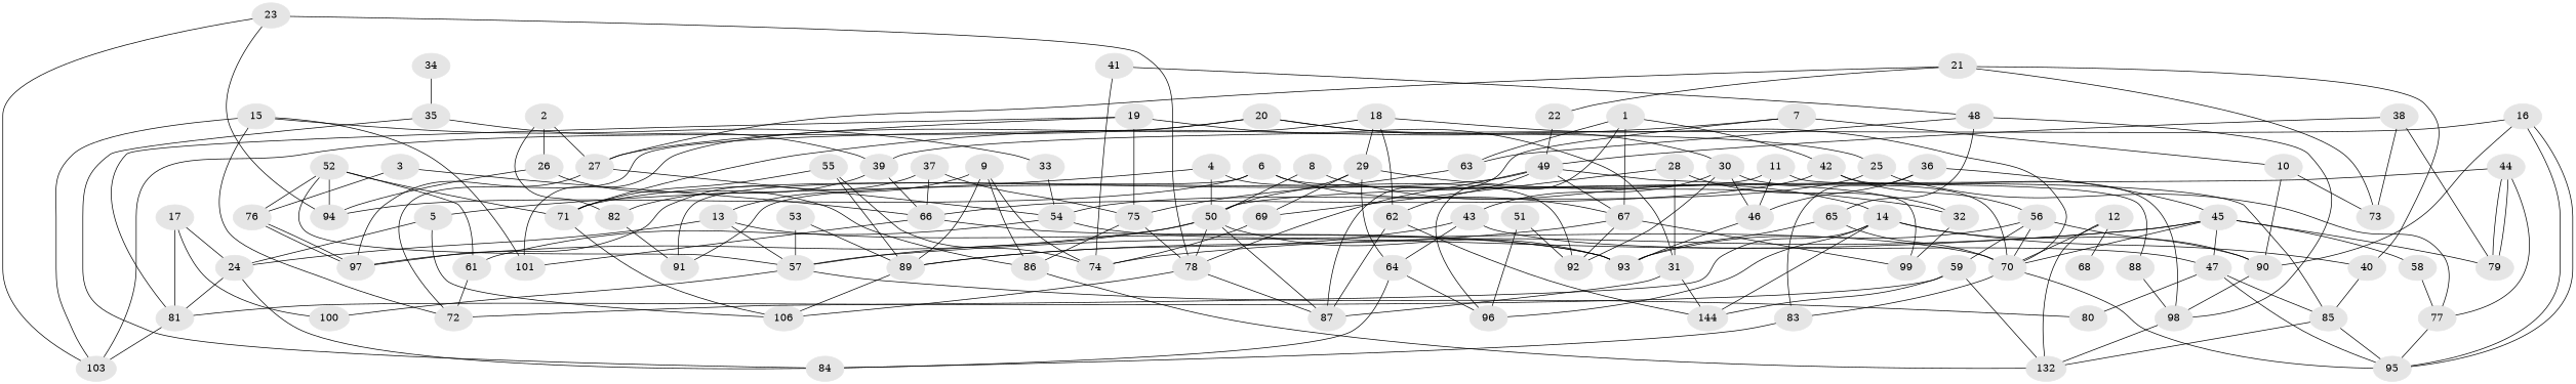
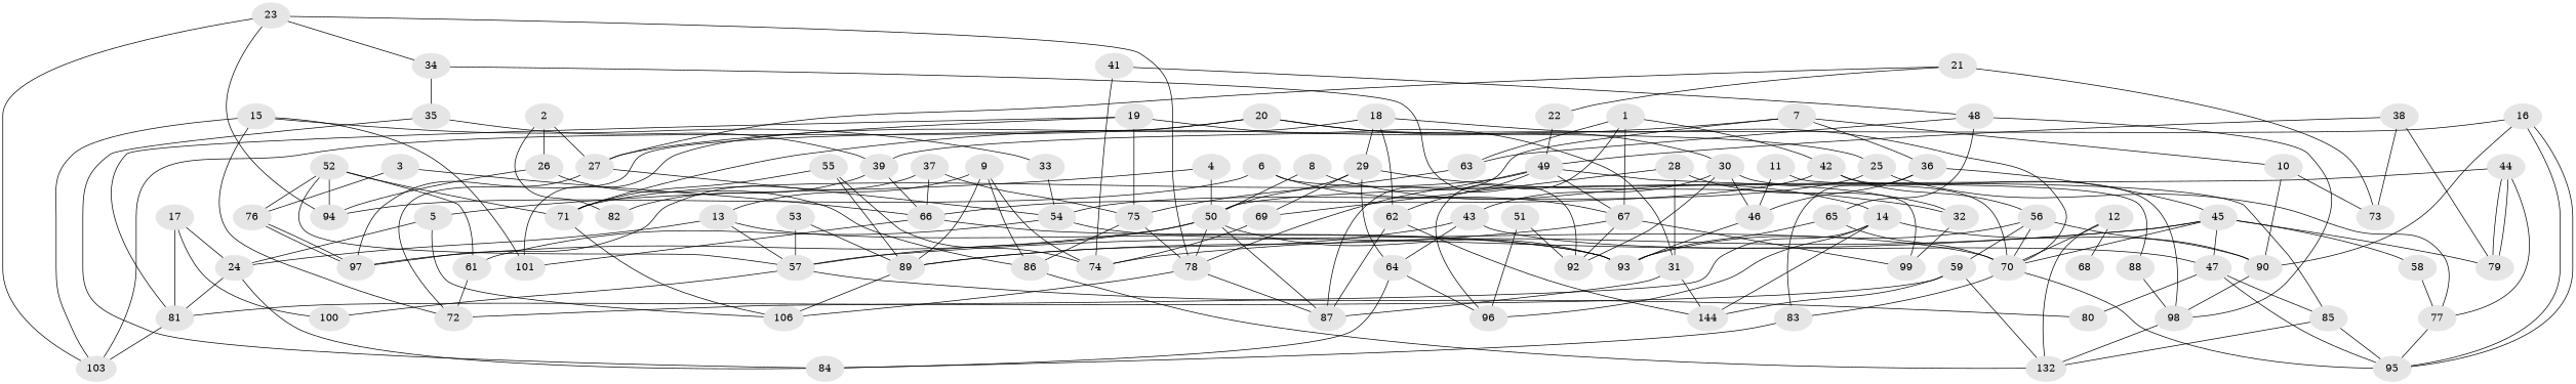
  graph {
    node [color=gray90 style=filled]
    1
    42
    63
    67
    96
    66
    56
    98
    75
    89
    92
    99
    2
    26
    27
    82
    94
    86
    54
    97
-   91
    3
    76
    93
    101
    4
    5
    50
    24
    n30 [label=106]
    87
    57
    78
    81
    84
    6
    85
    n38 [label=132]
    95
    7
    10
    36
    71
    73
    90
    46
    45
    83
    8
    14
-   40
    72
    n53 [label=144]
    9
    13
    74
    11
    88
    12
    68
    70
    100
    80
    15
    33
    103
    16
    39
    17
    18
    29
    62
    32
    69
    64
    19
    31
    20
    25
    30
    77
    43
    21
    22
    49
    23
    34
    35
    61
    28
    47
    79
    58
    37
    38
    41
    48
    65
    59
    44
    51
    52
    53
    55
    1 -- 42
    1 -- 63
    1 -- 67
    1 -- 96
    42 -- 66
    42 -- 56
    42 -- 98
    63 -- 75
    67 -- 89
    67 -- 92
    67 -- 99
    66 -- 93
    66 -- 101
    56 -- 93
    56 -- 90
    56 -- 70
    56 -- 59
    98 -- n38
    75 -- 86
    75 -- 78
    89 -- n30
    2 -- 26
    2 -- 27
    2 -- 82
    26 -- 94
    26 -- 86
    27 -- 54
    27 -- 97
-   82 -- 91
    86 -- n38
    54 -- 70
    54 -- 61
    3 -- 66
    3 -- 76
    76 -- 97
    76 -- 97
    4 -- 5
    4 -- 50
    5 -- 24
    5 -- n30
    50 -- 97
    50 -- 93
    50 -- 87
    50 -- 57
    50 -- 78
    24 -- 81
    24 -- 84
    57 -- 100
    57 -- 80
    78 -- n30
    78 -- 87
    81 -- 103
    6 -- 67
    6 -- 94
-   6 -- 91
    6 -- 85
    85 -- n38
    85 -- 95
    7 -- 87
    7 -- 10
+   7 -- 36
    7 -- 71
    10 -- 73
    10 -- 90
    36 -- 46
    36 -- 45
    36 -- 83
    71 -- n30
    90 -- 98
    46 -- 93
    45 -- 57
    45 -- 74
    45 -- 70
    45 -- 47
    45 -- 79
    45 -- 58
    83 -- 84
    8 -- 50
    8 -- 14
    14 -- 96
    14 -- 90
-   14 -- 40
    14 -- 72
    14 -- n53
-   40 -- 85
    9 -- 89
    9 -- 86
    9 -- 13
    9 -- 74
    13 -- 93
    13 -- 24
    13 -- 57
-   11 -- 91
    11 -- 46
    11 -- 88
    88 -- 98
    12 -- n38
    12 -- 68
    12 -- 70
    70 -- 95
    70 -- 83
    15 -- 101
    15 -- 72
    15 -- 33
    15 -- 103
    33 -- 54
    16 -- 95
    16 -- 95
    16 -- 90
    16 -- 39
    39 -- 66
    39 -- 82
    17 -- 24
    17 -- 81
    17 -- 100
    18 -- 101
    18 -- 70
    18 -- 29
    18 -- 62
    29 -- 50
    29 -- 32
    29 -- 69
    29 -- 64
    62 -- 87
    62 -- n53
    32 -- 99
    69 -- 74
    64 -- 96
    64 -- 84
    19 -- 75
    19 -- 27
    19 -- 81
    19 -- 31
    31 -- 87
    31 -- n53
    20 -- 72
    20 -- 103
    20 -- 25
    20 -- 30
    25 -- 54
    25 -- 77
    30 -- 92
    30 -- 46
    30 -- 70
    30 -- 43
    77 -- 95
    43 -- 89
    43 -- 64
    43 -- 47
    21 -- 27
    21 -- 73
-   21 -- 40
    21 -- 22
    22 -- 49
    49 -- 67
    49 -- 99
    49 -- 78
    49 -- 71
    49 -- 62
    23 -- 94
    23 -- 78
    23 -- 103
-   4 -- 92
+   23 -- 34
+   34 -- 92
    34 -- 35
    35 -- 84
    35 -- 39
    61 -- 72
    28 -- 32
    28 -- 69
    28 -- 31
    47 -- 85
    47 -- 95
    47 -- 80
    58 -- 77
    37 -- 66
    37 -- 75
    37 -- 97
    38 -- 73
    38 -- 49
    38 -- 79
    41 -- 74
    41 -- 48
    48 -- 63
    48 -- 98
    48 -- 65
    65 -- 93
    65 -- 70
    59 -- 81
    59 -- n38
    59 -- n53
    44 -- 50
    44 -- 77
    44 -- 79
    44 -- 79
    51 -- 96
    51 -- 92
    52 -- 94
    52 -- 76
    52 -- 57
    52 -- 71
    52 -- 61
    53 -- 89
    53 -- 57
    55 -- 89
    55 -- 71
    55 -- 74
  }
